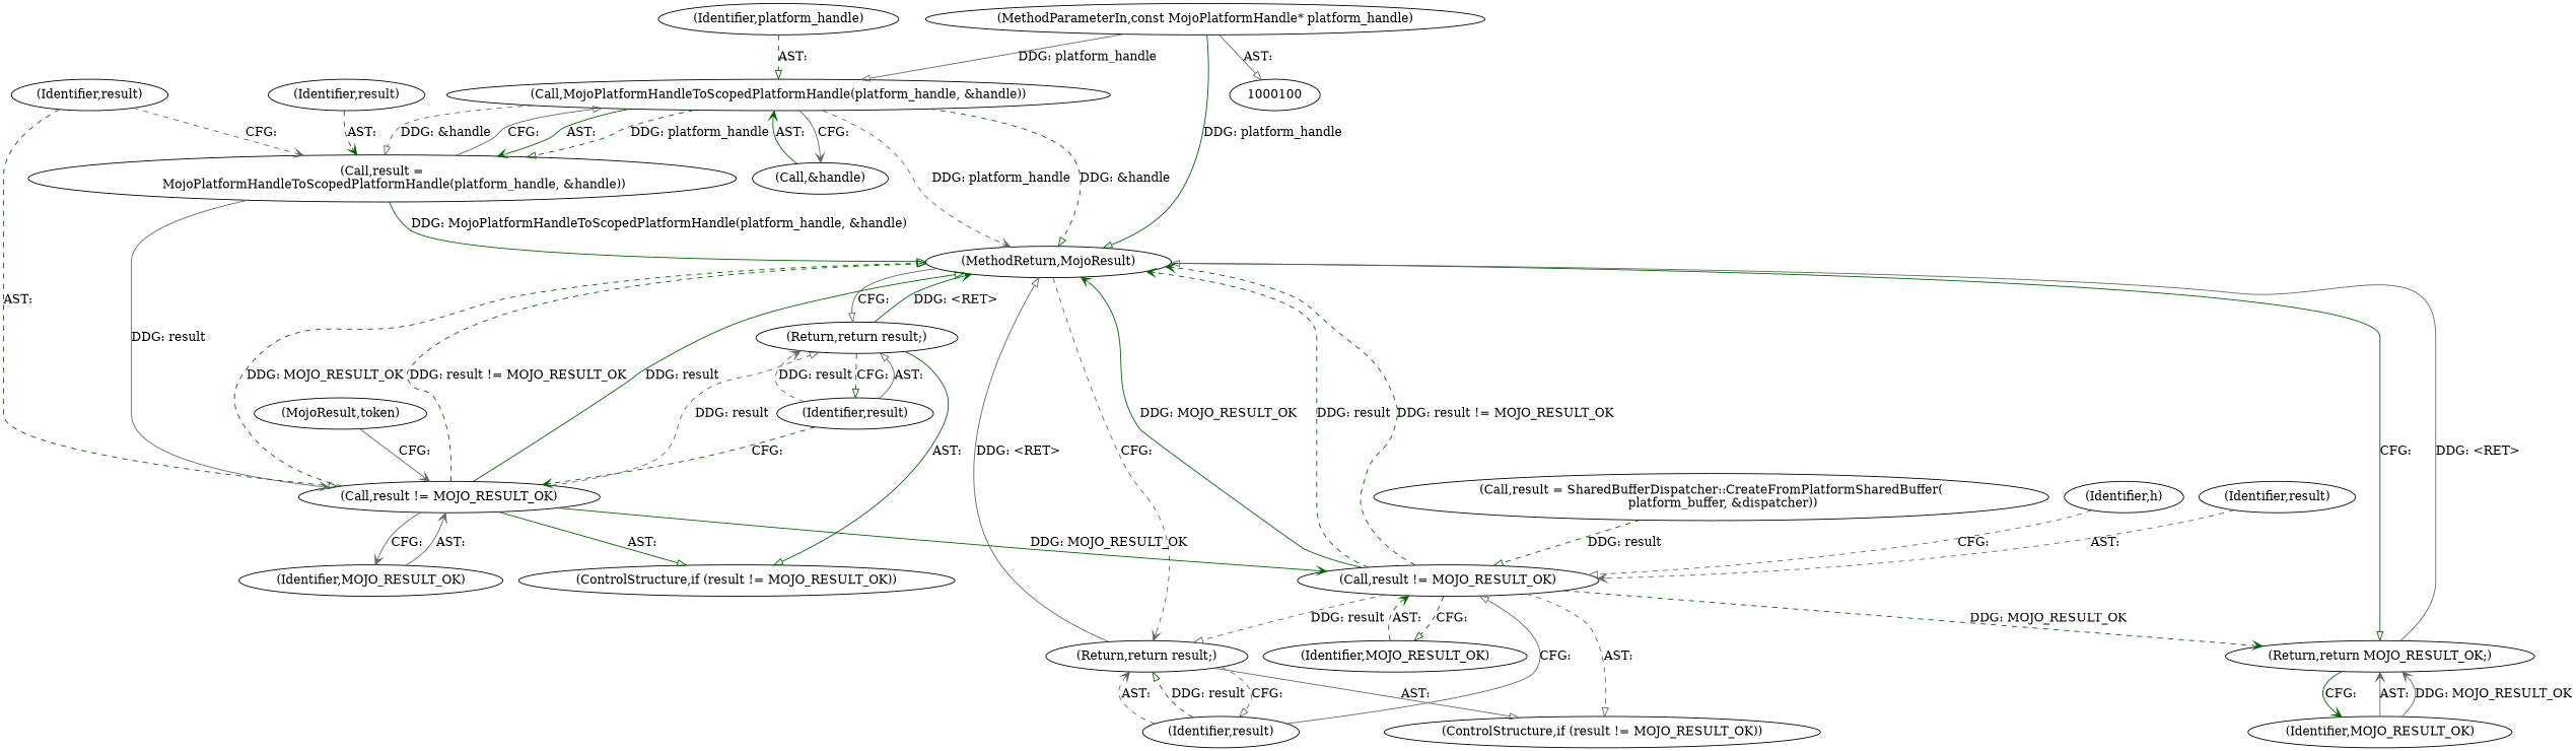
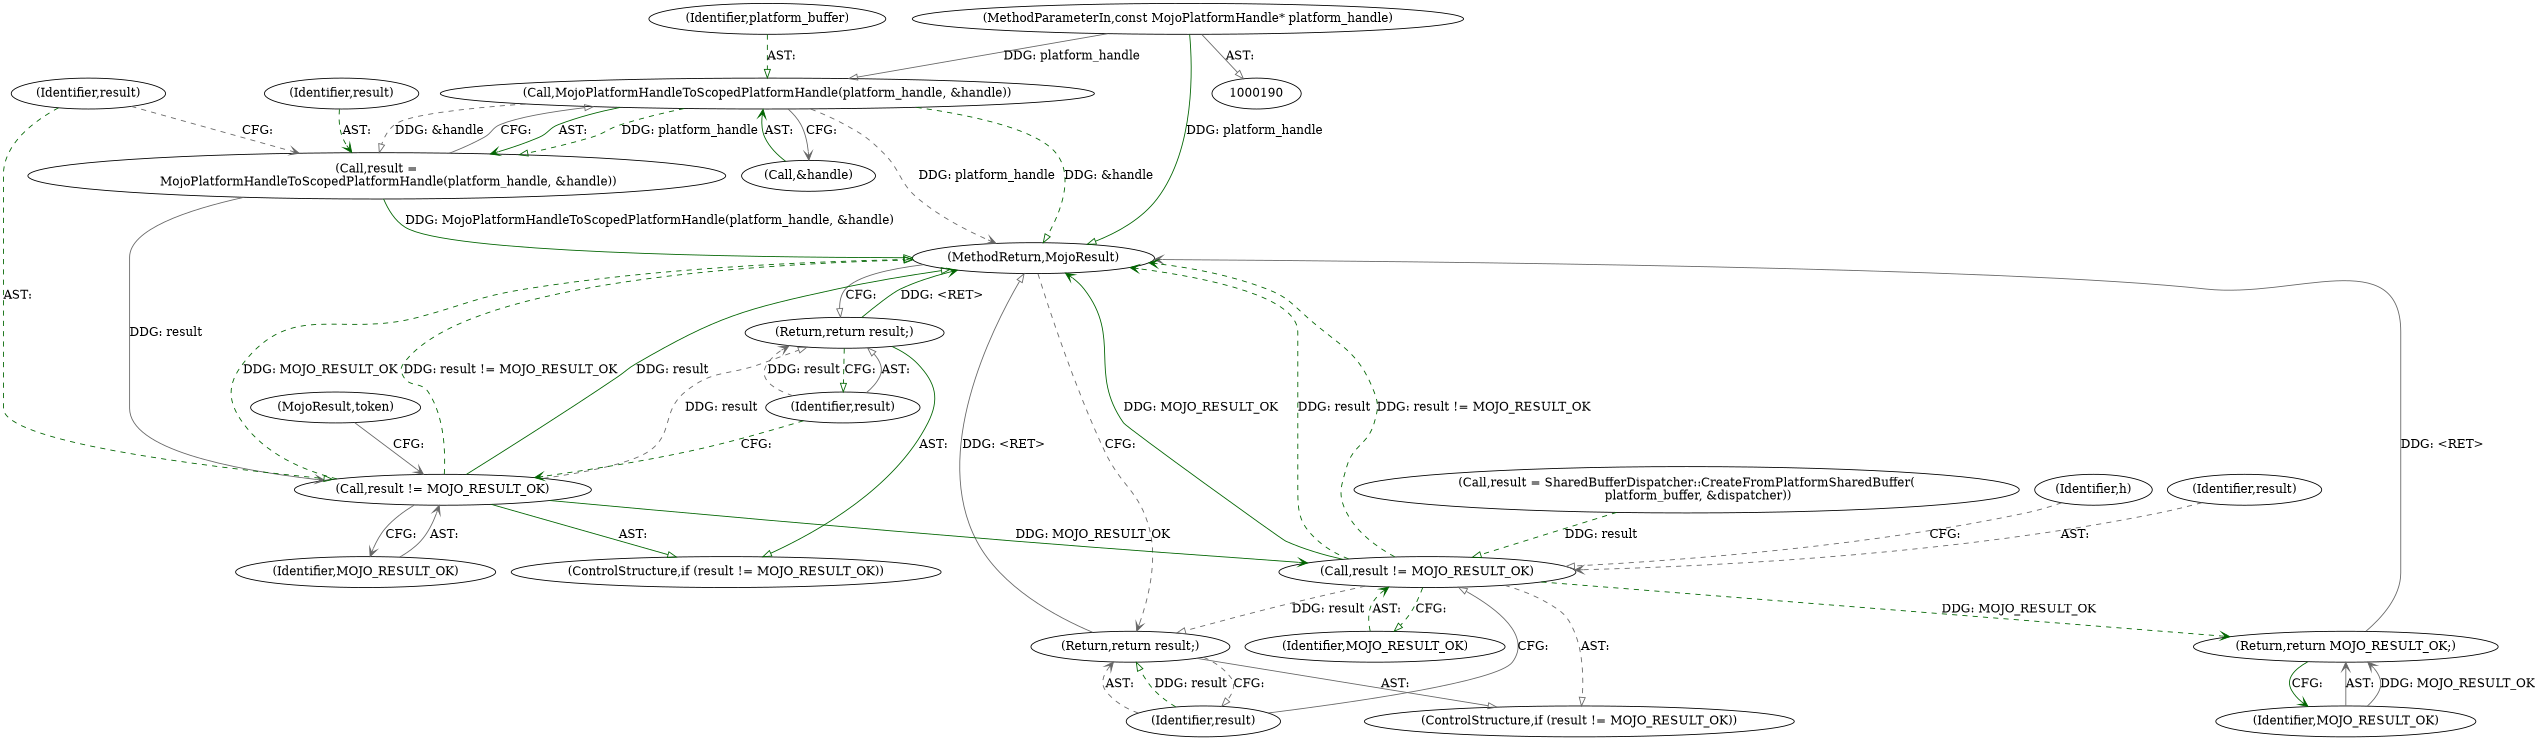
  digraph {
    edge [arrowhead=onormal color=gray40 style=solid]
    n1 [label="(MethodParameterIn,const MojoPlatformHandle* platform_handle)"]
    n2 [label="(Call,MojoPlatformHandleToScopedPlatformHandle(platform_handle, &handle))"]
    n3 [label="(MethodReturn,MojoResult)"]
-   1000100
+   1000100 [label=1000190]
    n5 [label="(Call,result =\n      MojoPlatformHandleToScopedPlatformHandle(platform_handle, &handle))"]
    n6 [label="(Call,&handle)"]
    n7 [label="(Return,return result;)"]
    n8 [label="(Return,return result;)"]
    n9 [label="(Return,return MOJO_RESULT_OK;)"]
    n10 [label="(Call,result != MOJO_RESULT_OK)"]
    n11 [label="(Call,result != MOJO_RESULT_OK)"]
    n12 [label="(ControlStructure,if (result != MOJO_RESULT_OK))"]
    n13 [label="(Identifier,MOJO_RESULT_OK)"]
    n14 [label="(Identifier,result)"]
    n15 [label="(Identifier,MOJO_RESULT_OK)"]
    n16 [label="(ControlStructure,if (result != MOJO_RESULT_OK))"]
    n17 [label="(Identifier,result)"]
    n18 [label="(Identifier,MOJO_RESULT_OK)"]
    n19 [label="(MojoResult,token)"]
    n20 [label="(Call,result = SharedBufferDispatcher::CreateFromPlatformSharedBuffer(\n      platform_buffer, &dispatcher))"]
    n21 [label="(Identifier,result)"]
    n22 [label="(Identifier,result)"]
    n23 [label="(Identifier,h)"]
-   n24 [label="(Identifier,platform_handle)"]
+   n24 [label="(Identifier,platform_buffer)"]
    n25 [label="(Identifier,result)"]
    n1 -> n2 [label="DDG: platform_handle"]
    n1 -> n3 [color=darkgreen label="DDG: platform_handle"]
    n1 -> 1000100 [label="AST: "]
    n2 -> n3 [arrowhead=vee label="DDG: platform_handle" style=dashed]
    n2 -> n3 [color=darkgreen label="DDG: &handle" style=dashed]
    n2 -> n5 [arrowhead=vee color=darkgreen label="AST: "]
    n2 -> n5 [color=darkgreen label="DDG: platform_handle" style=dashed]
    n2 -> n5 [label="DDG: &handle" style=dashed]
    n2 -> n6 [arrowhead=vee label="CFG: "]
    n3 -> n7 [label="CFG: "]
    n3 -> n8 [arrowhead=vee label="CFG: " style=dashed]
-   n3 -> n9 [color=darkgreen label="CFG: "]
    n5 -> n2 [label="CFG: "]
    n5 -> n3 [color=darkgreen label="DDG: MojoPlatformHandleToScopedPlatformHandle(platform_handle, &handle)"]
    n5 -> n10 [arrowhead=vee label="DDG: result"]
    n6 -> n2 [arrowhead=vee color=darkgreen label="AST: "]
    n7 -> n3 [arrowhead=vee color=darkgreen label="DDG: <RET>"]
    n7 -> n12 [color=darkgreen label="AST: "]
    n7 -> n14 [color=darkgreen label="CFG: " style=dashed]
    n8 -> n3 [label="DDG: <RET>"]
    n8 -> n16 [label="AST: "]
    n8 -> n17 [label="CFG: " style=dashed]
-   n9 -> n3 [label="DDG: <RET>"]
+   n9 -> n3 [arrowhead=vee label="DDG: <RET>"]
    n9 -> n18 [arrowhead=vee color=darkgreen label="CFG: "]
    n10 -> n3 [color=darkgreen label="DDG: result != MOJO_RESULT_OK" style=dashed]
    n10 -> n3 [color=darkgreen label="DDG: result"]
    n10 -> n3 [color=darkgreen label="DDG: MOJO_RESULT_OK" style=dashed]
    n10 -> n7 [label="DDG: result" style=dashed]
    n10 -> n11 [arrowhead=vee color=darkgreen label="DDG: MOJO_RESULT_OK"]
    n10 -> n12 [color=darkgreen label="AST: "]
    n10 -> n13 [arrowhead=vee label="CFG: "]
    n11 -> n3 [arrowhead=vee color=darkgreen label="DDG: MOJO_RESULT_OK"]
    n11 -> n3 [arrowhead=vee color=darkgreen label="DDG: result" style=dashed]
    n11 -> n3 [arrowhead=vee color=darkgreen label="DDG: result != MOJO_RESULT_OK" style=dashed]
    n11 -> n8 [label="DDG: result" style=dashed]
    n11 -> n9 [arrowhead=vee color=darkgreen label="DDG: MOJO_RESULT_OK" style=dashed]
    n11 -> n15 [color=darkgreen label="CFG: " style=dashed]
    n11 -> n16 [label="AST: " style=dashed]
    n13 -> n10 [arrowhead=vee label="AST: "]
    n14 -> n7 [label="AST: "]
    n14 -> n7 [arrowhead=vee label="DDG: result" style=dashed]
    n14 -> n10 [arrowhead=vee color=darkgreen label="CFG: " style=dashed]
    n15 -> n11 [arrowhead=vee color=darkgreen label="AST: " style=dashed]
    n17 -> n8 [arrowhead=vee label="AST: " style=dashed]
    n17 -> n8 [color=darkgreen label="DDG: result" style=dashed]
    n17 -> n11 [label="CFG: "]
    n18 -> n9 [arrowhead=vee label="AST: "]
    n18 -> n9 [arrowhead=vee label="DDG: MOJO_RESULT_OK"]
    n19 -> n10 [arrowhead=vee label="CFG: "]
    n20 -> n11 [color=darkgreen label="DDG: result" style=dashed]
    n21 -> n5 [arrowhead=vee color=darkgreen label="AST: " style=dashed]
    n22 -> n5 [arrowhead=vee label="CFG: " style=dashed]
    n22 -> n10 [color=darkgreen label="AST: " style=dashed]
    n23 -> n11 [label="CFG: " style=dashed]
    n24 -> n2 [color=darkgreen label="AST: " style=dashed]
    n25 -> n11 [arrowhead=vee label="AST: " style=dashed]
  }
